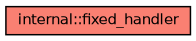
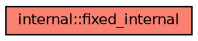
  digraph {
    rankdir=LR
-   n1 [color=black fillcolor=salmon fontname=Helvetica fontsize=10 height=0.2 label="internal::fixed_handler" shape=record style=filled width=0.4]
+   n1 [color=black fillcolor=salmon fontname=Helvetica fontsize=10 height=0.2 label="internal::fixed_internal" shape=record style=filled width=0.4]
  }
